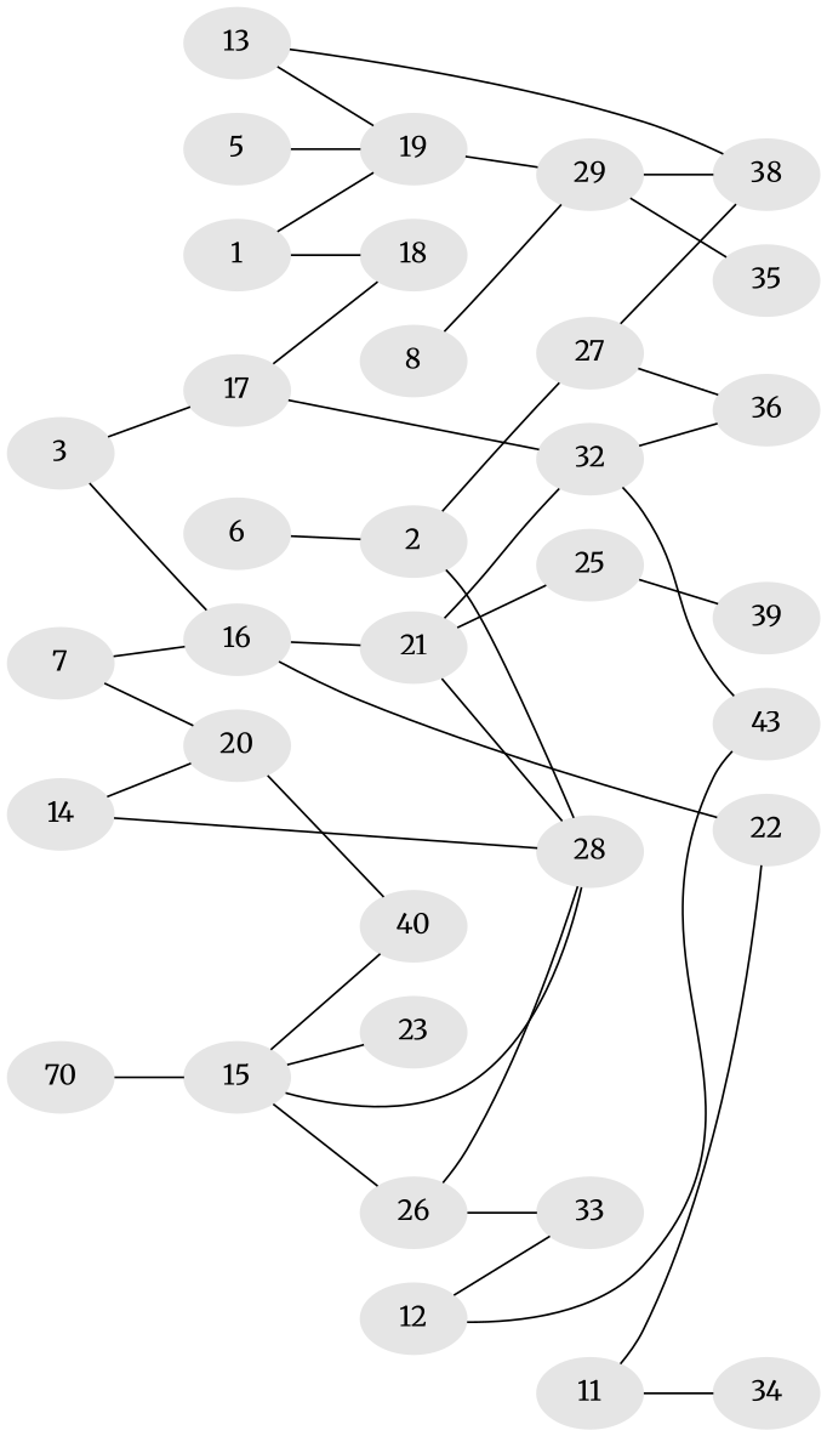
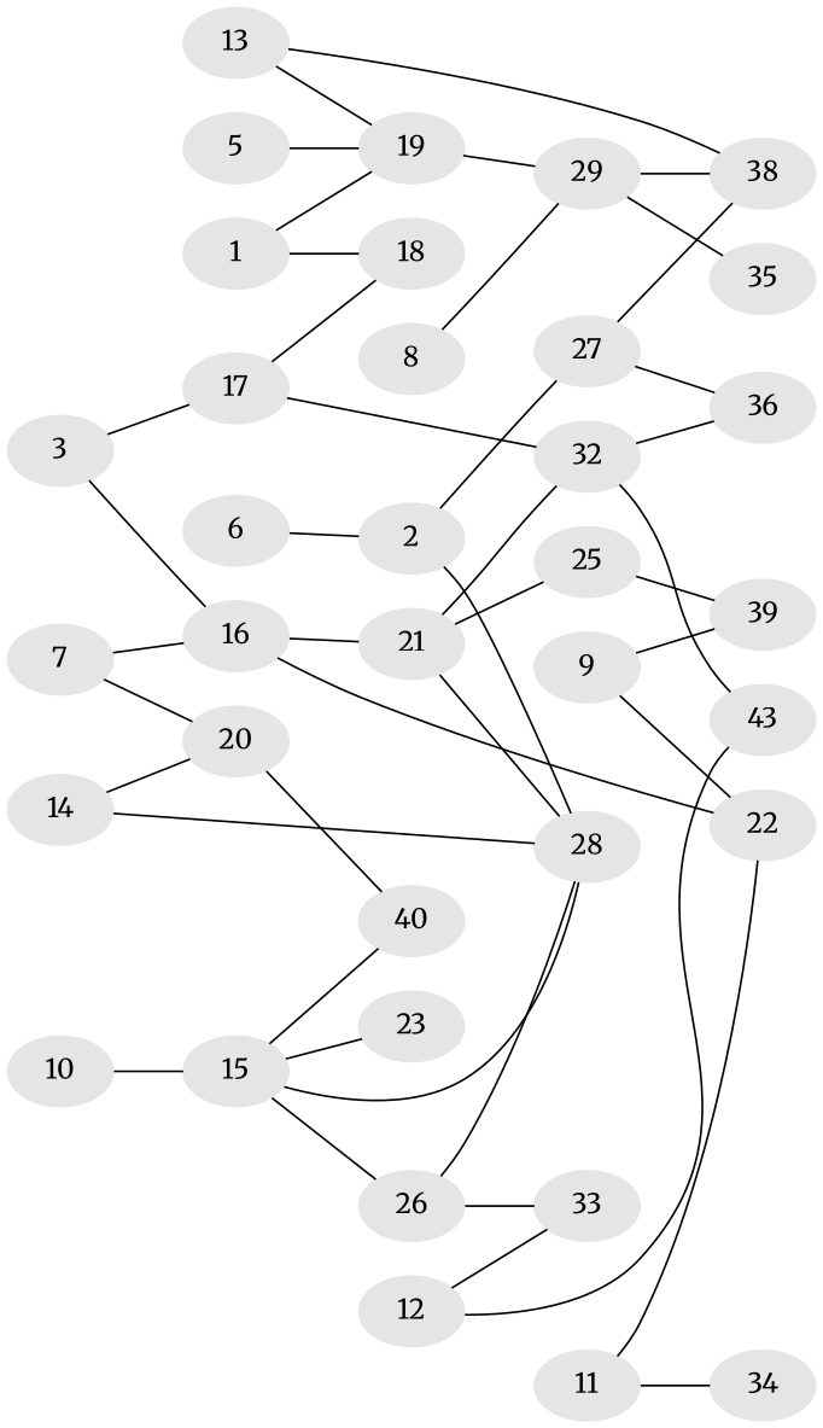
  graph {
    fontname=Merriweather
    rankdir=LR
    node [color=gray90 fontname=Merriweather style=filled]
    edge [fontname=Merriweather weight=1.0]
    1
    18
    19
    29
    2
    27
    28
    36
    38
    3
    16
    17
    21
    22
    32
    5
    6
    25
    7
    20
    40
    8
    35
+   9
    39
-   10 [label=70]
+   10
    15
    23
    26
    11
    34
    12
    33
    43
    13
    14
    1 -- 18
    1 -- 19
    19 -- 29
    29 -- 38 [weight=2.0]
    29 -- 35
    2 -- 27
    2 -- 28
    27 -- 36
    27 -- 38
    3 -- 16
    3 -- 17
    16 -- 21
    16 -- 22
    17 -- 18 [weight=2.0]
    17 -- 32
    21 -- 28
    21 -- 32
    21 -- 25
    32 -- 36
    32 -- 43
    5 -- 19
    6 -- 2
    25 -- 39
    7 -- 16
    7 -- 20
    20 -- 40
    8 -- 29
+   9 -- 22
+   9 -- 39 [weight=2.0]
    10 -- 15
    15 -- 28
    15 -- 40
    15 -- 23
    15 -- 26
    26 -- 28
    26 -- 33
    11 -- 22
    11 -- 34
    12 -- 33
    12 -- 43
    13 -- 19
    13 -- 38
    14 -- 28
    14 -- 20
  }
